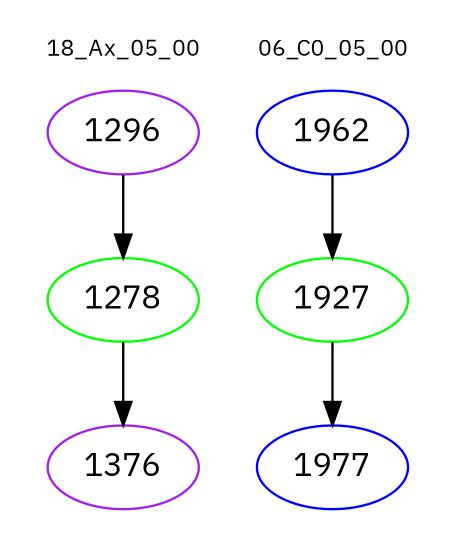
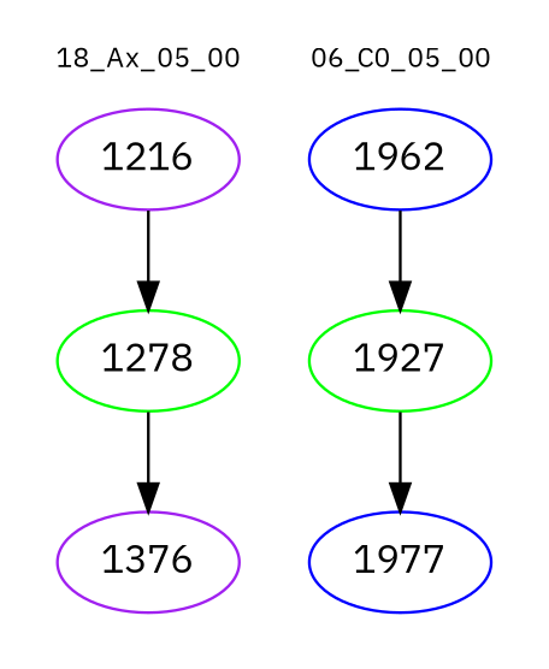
  digraph {
    fontname="IBM Plex Sans"
    node [color=purple fontname="IBM Plex Sans"]
    edge [color=black fontname="IBM Plex Sans"]
-   n1 [label=1296]
+   n1 [label=1216]
    n2 [color=green label=1278]
    n3 [label=1376]
    n4 [color=blue label=1962]
    n5 [color=green label=1927]
    n6 [color=blue label=1977]
    subgraph cluster_1 {
      color=white
      fontsize=10
      label="18_Ax_05_00"
      n1
      n2
      n3
    }
    subgraph cluster_2 {
      color=white
      fontsize=10
      label="06_C0_05_00"
      n4
      n5
      n6
    }
    n1 -> n2
    n2 -> n3
    n4 -> n5
    n5 -> n6
  }
